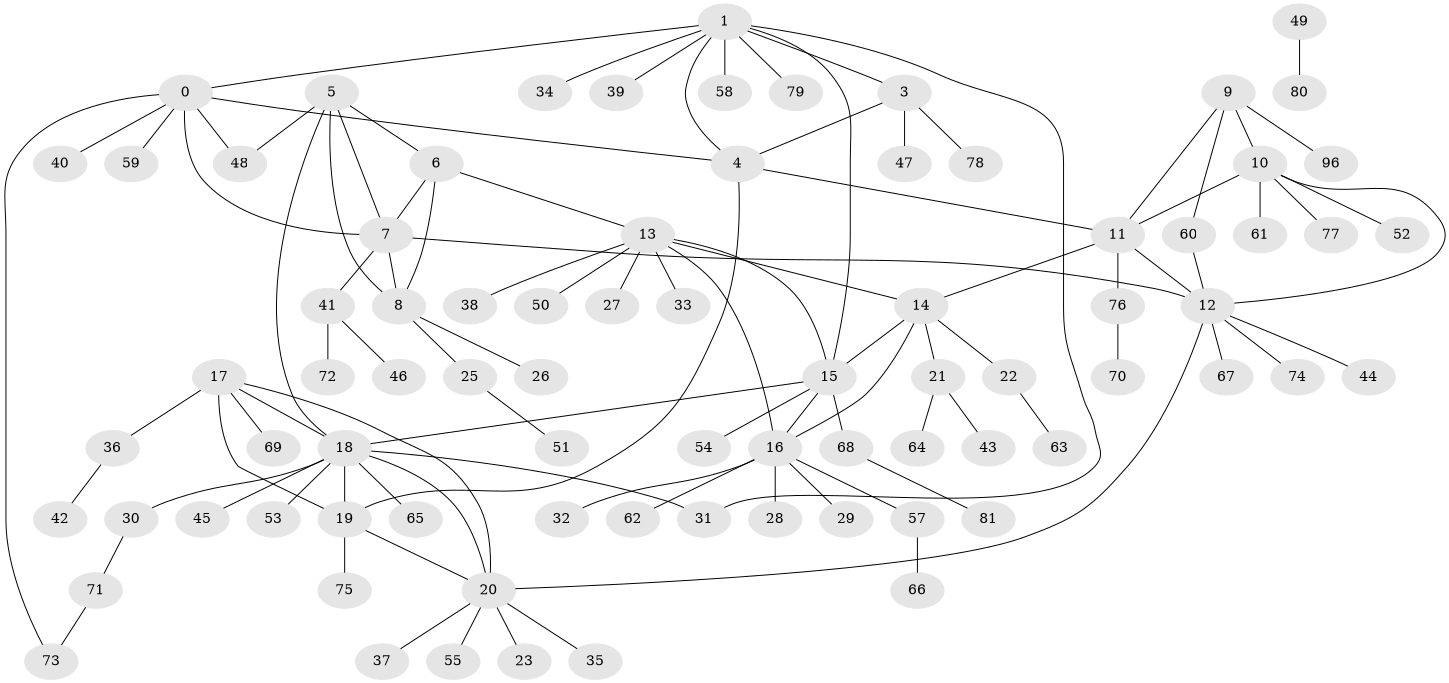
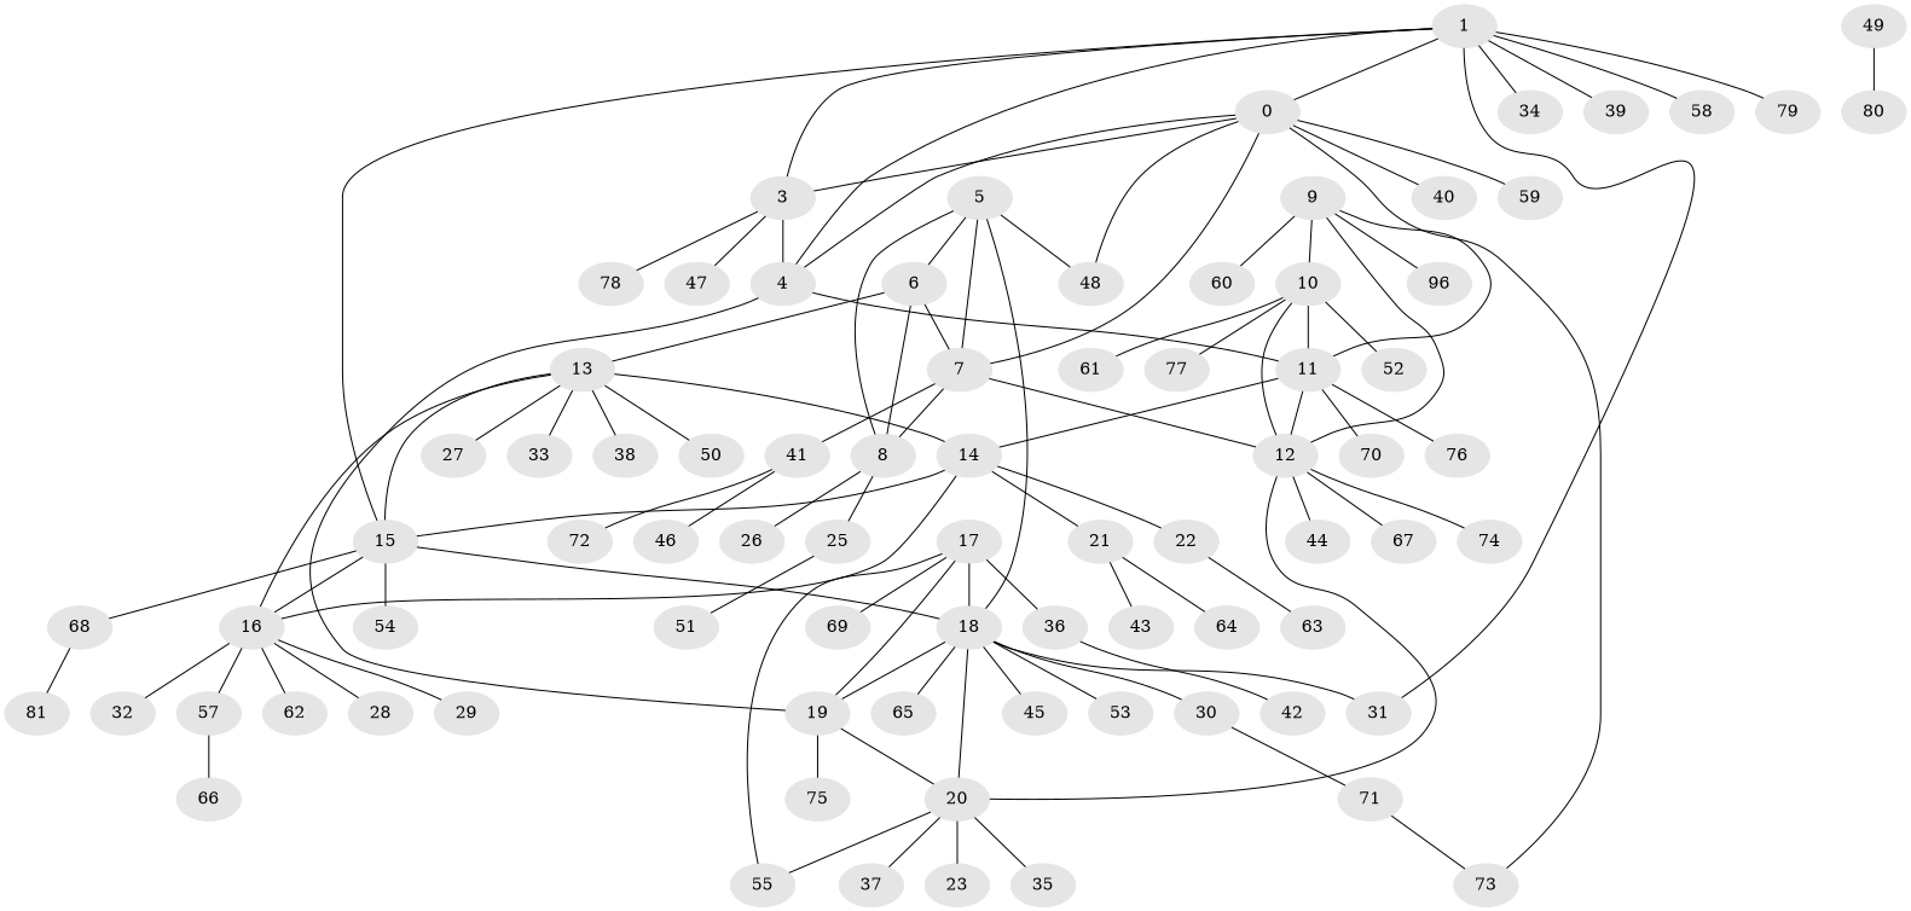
  graph {
    node [color=gray90 style=filled]
    n1 [label=0]
    1
    3
    4
    15
    31
    34
    39
    58
    79
    7
    40
    48
    59
    73
    47
    78
    11
    19
    18
    16
    54
    68
    8
    12
    41
    14
    70
    76
    20
    75
    5
    6
    13
    25
    26
    30
    45
    53
    65
    27
    33
    38
    50
    44
    67
    74
    46
    72
    51
    9
    10
    n53 [label=96]
    60
    52
    61
    77
    21
    22
    23
    35
    37
    55
    28
    29
    32
    57
    62
    43
    64
    63
    49
    80
    81
    66
    17
    36
    69
    42
    71
+   n1 -- 3
    n1 -- 4
    n1 -- 7
    n1 -- 40
    n1 -- 48
    n1 -- 59
    n1 -- 73
    1 -- n1
    1 -- 3
    1 -- 4
    1 -- 15
    1 -- 31
    1 -- 34
    1 -- 39
    1 -- 58
    1 -- 79
    3 -- 4
    3 -- 47
    3 -- 78
    4 -- 11
    4 -- 19
    15 -- 18
    15 -- 16
    15 -- 54
    15 -- 68
    7 -- 8
    7 -- 12
    7 -- 41
    11 -- 12
    11 -- 14
-   76 -- 70
+   11 -- 70
    11 -- 76
    19 -- 20
    19 -- 75
    18 -- 31
    18 -- 19
    18 -- 20
    18 -- 30
    18 -- 45
    18 -- 53
    18 -- 65
    16 -- 28
    16 -- 29
    16 -- 32
    16 -- 57
    16 -- 62
    68 -- 81
    8 -- 25
    8 -- 26
    12 -- 20
    12 -- 44
    12 -- 67
    12 -- 74
    41 -- 46
    41 -- 72
    14 -- 15
    14 -- 16
    14 -- 21
    14 -- 22
    20 -- 23
    20 -- 35
    20 -- 37
    20 -- 55
    5 -- 7
    5 -- 48
    5 -- 18
    5 -- 8
    5 -- 6
    6 -- 7
    6 -- 8
    6 -- 13
    13 -- 15
    13 -- 16
    13 -- 14
    13 -- 27
    13 -- 33
    13 -- 38
    13 -- 50
    25 -- 51
    30 -- 71
    9 -- 11
-   60 -- 12
+   9 -- 12
    9 -- 10
    9 -- n53
    9 -- 60
    10 -- 11
    10 -- 12
    10 -- 52
    10 -- 61
    10 -- 77
    21 -- 43
    21 -- 64
    22 -- 63
    57 -- 66
    49 -- 80
    17 -- 19
    17 -- 18
-   17 -- 20
+   17 -- 55
    17 -- 36
    17 -- 69
    36 -- 42
    71 -- 73
  }
